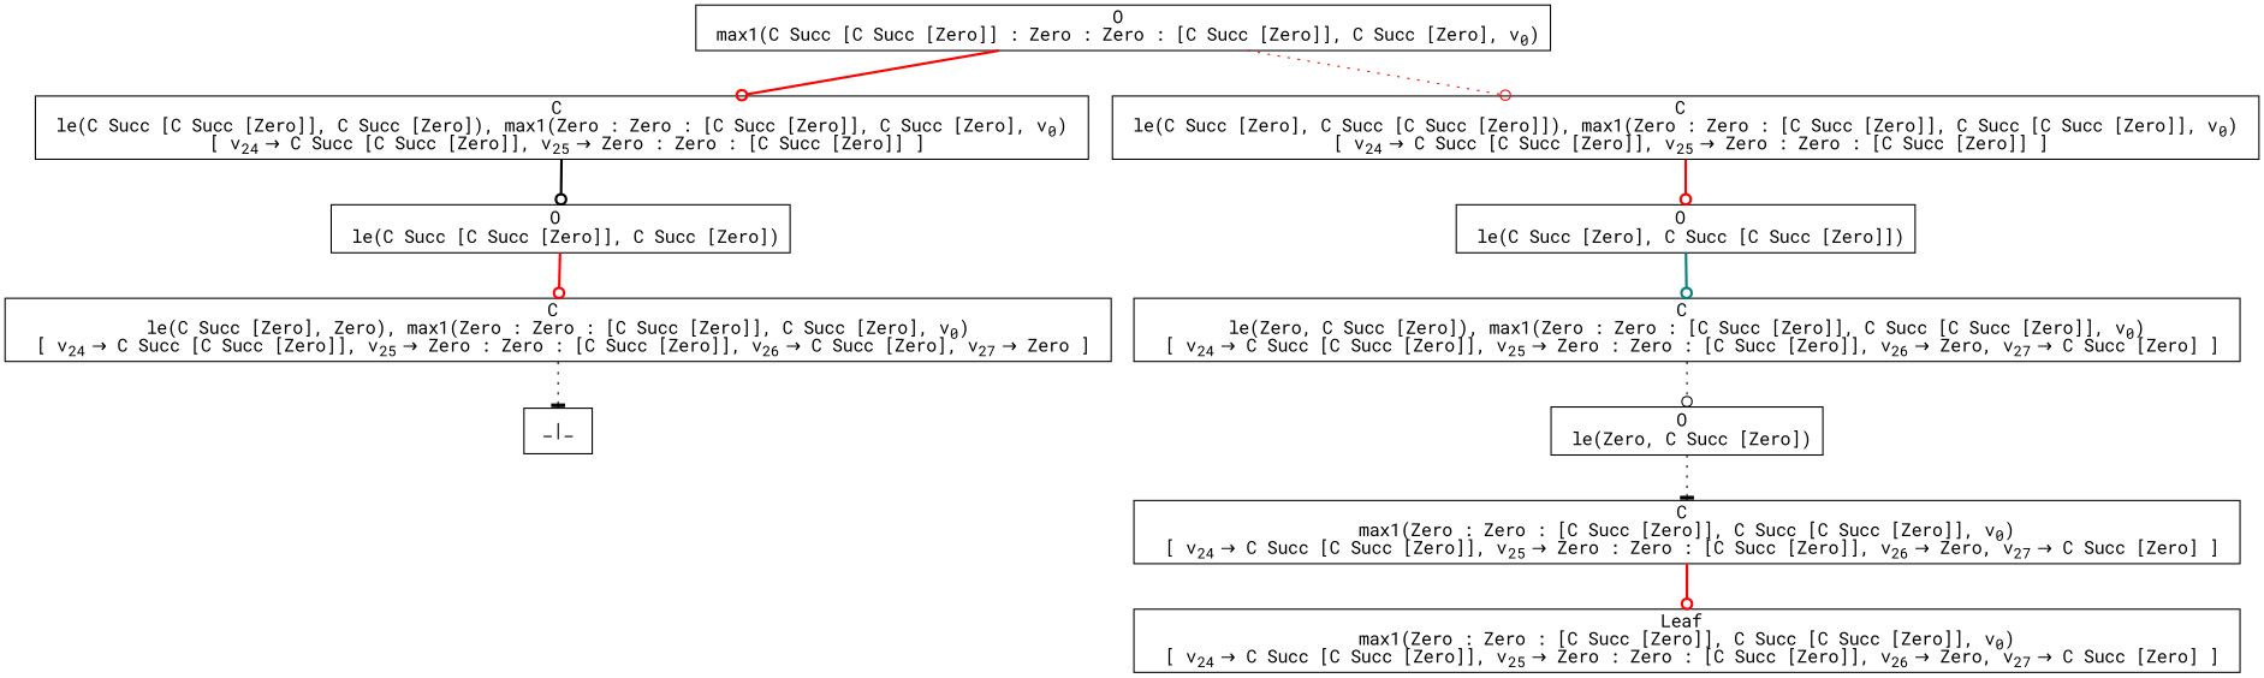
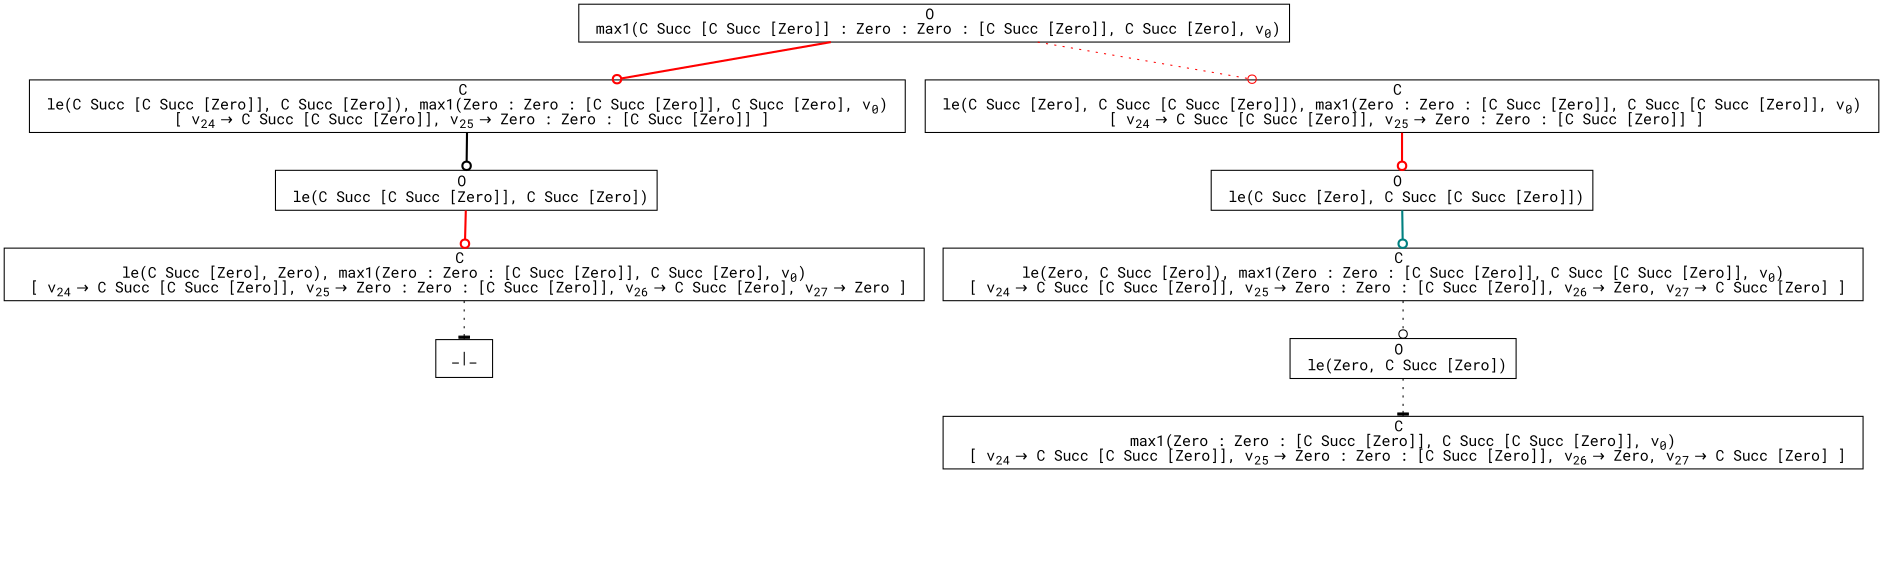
  digraph {
    rankdir=TB
    fontname="Roboto Mono"
    node [fillcolor=white shape=box style=filled fontname="Roboto Mono"]
    edge [color=red style=bold arrowhead=odot fontname="Roboto Mono"]
    n1 [label=<O <BR/> max1(C Succ [C Succ [Zero]] : Zero : Zero : [C Succ [Zero]], C Succ [Zero], v<SUB>0</SUB>)>]
    n2 [label=<C <BR/> le(C Succ [C Succ [Zero]], C Succ [Zero]), max1(Zero : Zero : [C Succ [Zero]], C Succ [Zero], v<SUB>0</SUB>) <BR/>  [ v<SUB>24</SUB> &rarr; C Succ [C Succ [Zero]], v<SUB>25</SUB> &rarr; Zero : Zero : [C Succ [Zero]] ] >]
    n3 [label=<C <BR/> le(C Succ [Zero], C Succ [C Succ [Zero]]), max1(Zero : Zero : [C Succ [Zero]], C Succ [C Succ [Zero]], v<SUB>0</SUB>) <BR/>  [ v<SUB>24</SUB> &rarr; C Succ [C Succ [Zero]], v<SUB>25</SUB> &rarr; Zero : Zero : [C Succ [Zero]] ] >]
    n4 [label=<O <BR/> le(C Succ [C Succ [Zero]], C Succ [Zero])>]
    n5 [label=<O <BR/> le(C Succ [Zero], C Succ [C Succ [Zero]])>]
    n6 [label=<C <BR/> le(C Succ [Zero], Zero), max1(Zero : Zero : [C Succ [Zero]], C Succ [Zero], v<SUB>0</SUB>) <BR/>  [ v<SUB>24</SUB> &rarr; C Succ [C Succ [Zero]], v<SUB>25</SUB> &rarr; Zero : Zero : [C Succ [Zero]], v<SUB>26</SUB> &rarr; C Succ [Zero], v<SUB>27</SUB> &rarr; Zero ] >]
    n7 [label=<_|_>]
    n8 [label=<C <BR/> le(Zero, C Succ [Zero]), max1(Zero : Zero : [C Succ [Zero]], C Succ [C Succ [Zero]], v<SUB>0</SUB>) <BR/>  [ v<SUB>24</SUB> &rarr; C Succ [C Succ [Zero]], v<SUB>25</SUB> &rarr; Zero : Zero : [C Succ [Zero]], v<SUB>26</SUB> &rarr; Zero, v<SUB>27</SUB> &rarr; C Succ [Zero] ] >]
    n9 [label=<O <BR/> le(Zero, C Succ [Zero])>]
    n10 [label=<C <BR/> max1(Zero : Zero : [C Succ [Zero]], C Succ [C Succ [Zero]], v<SUB>0</SUB>) <BR/>  [ v<SUB>24</SUB> &rarr; C Succ [C Succ [Zero]], v<SUB>25</SUB> &rarr; Zero : Zero : [C Succ [Zero]], v<SUB>26</SUB> &rarr; Zero, v<SUB>27</SUB> &rarr; C Succ [Zero] ] >]
-   n11 [label=<Leaf <BR/> max1(Zero : Zero : [C Succ [Zero]], C Succ [C Succ [Zero]], v<SUB>0</SUB>) <BR/>  [ v<SUB>24</SUB> &rarr; C Succ [C Succ [Zero]], v<SUB>25</SUB> &rarr; Zero : Zero : [C Succ [Zero]], v<SUB>26</SUB> &rarr; Zero, v<SUB>27</SUB> &rarr; C Succ [Zero] ] >]
    n1 -> n2
    n1 -> n3 [style=dotted]
    n2 -> n4 [color=black]
    n3 -> n5
    n4 -> n6
    n5 -> n8 [color=teal]
    n6 -> n7 [color=black style=dotted arrowhead=tee]
    n8 -> n9 [color=black style=dotted]
    n9 -> n10 [color=black style=dotted arrowhead=tee]
-   n10 -> n11
  }
